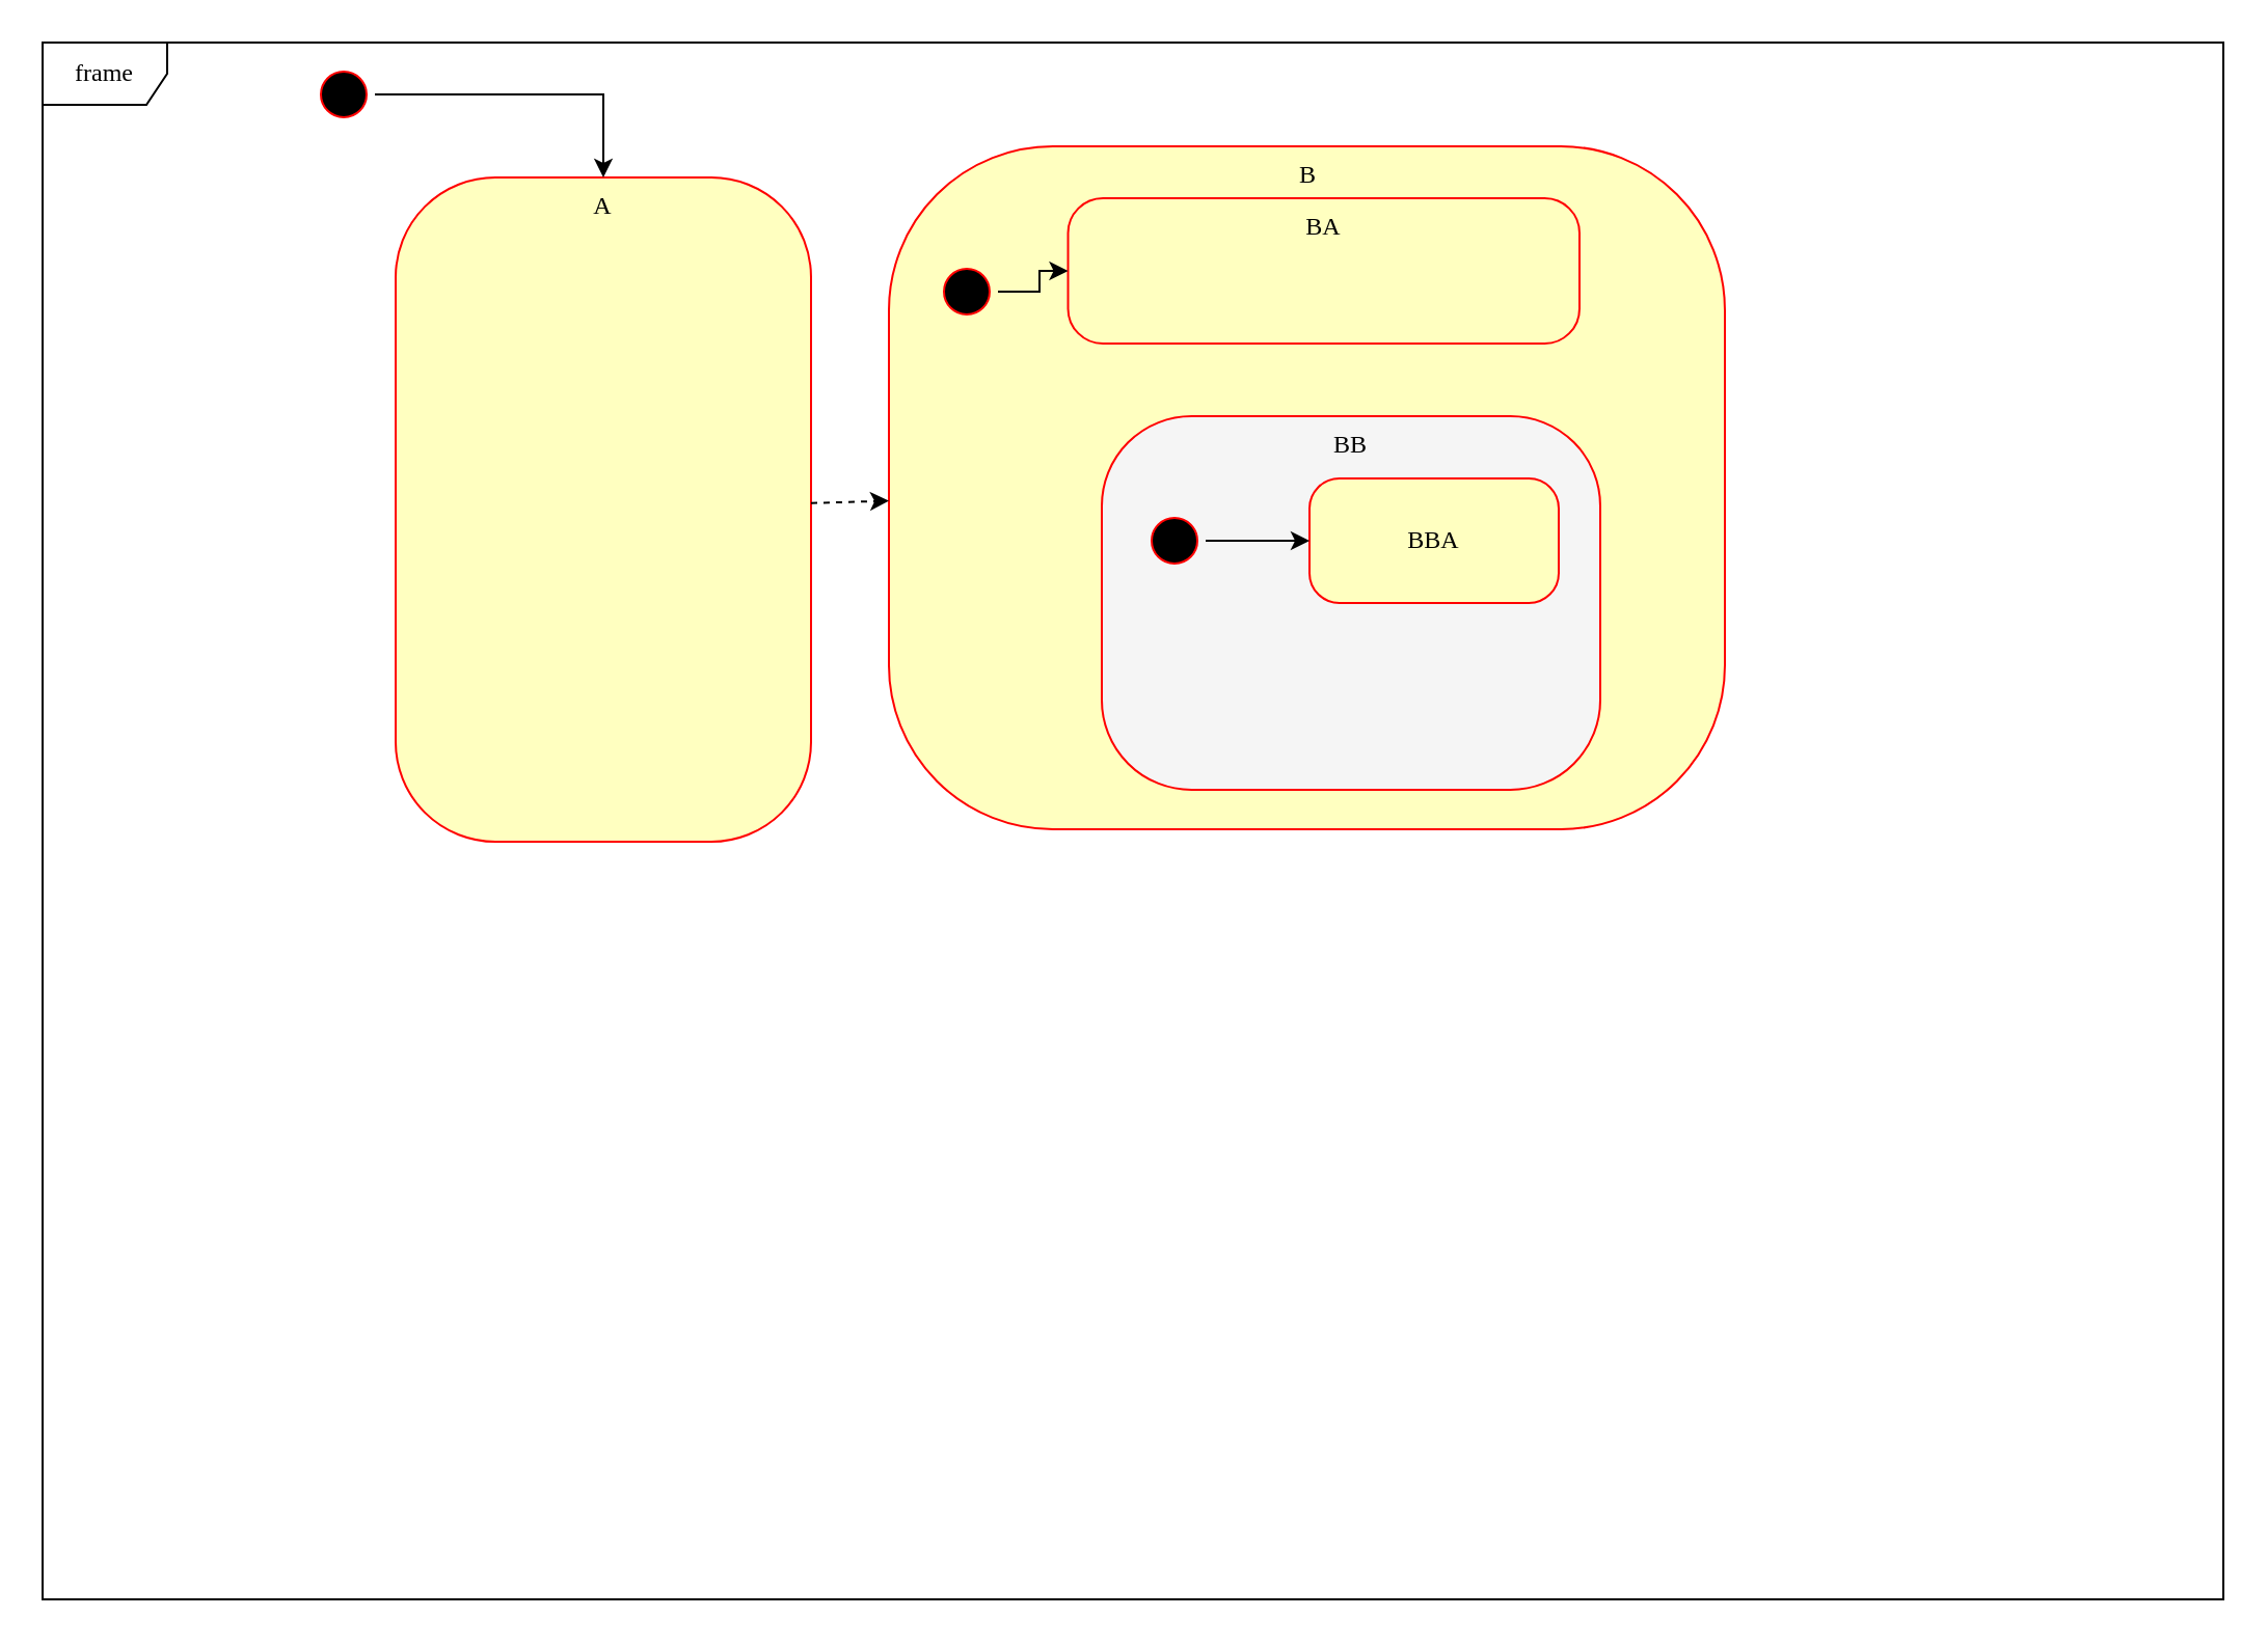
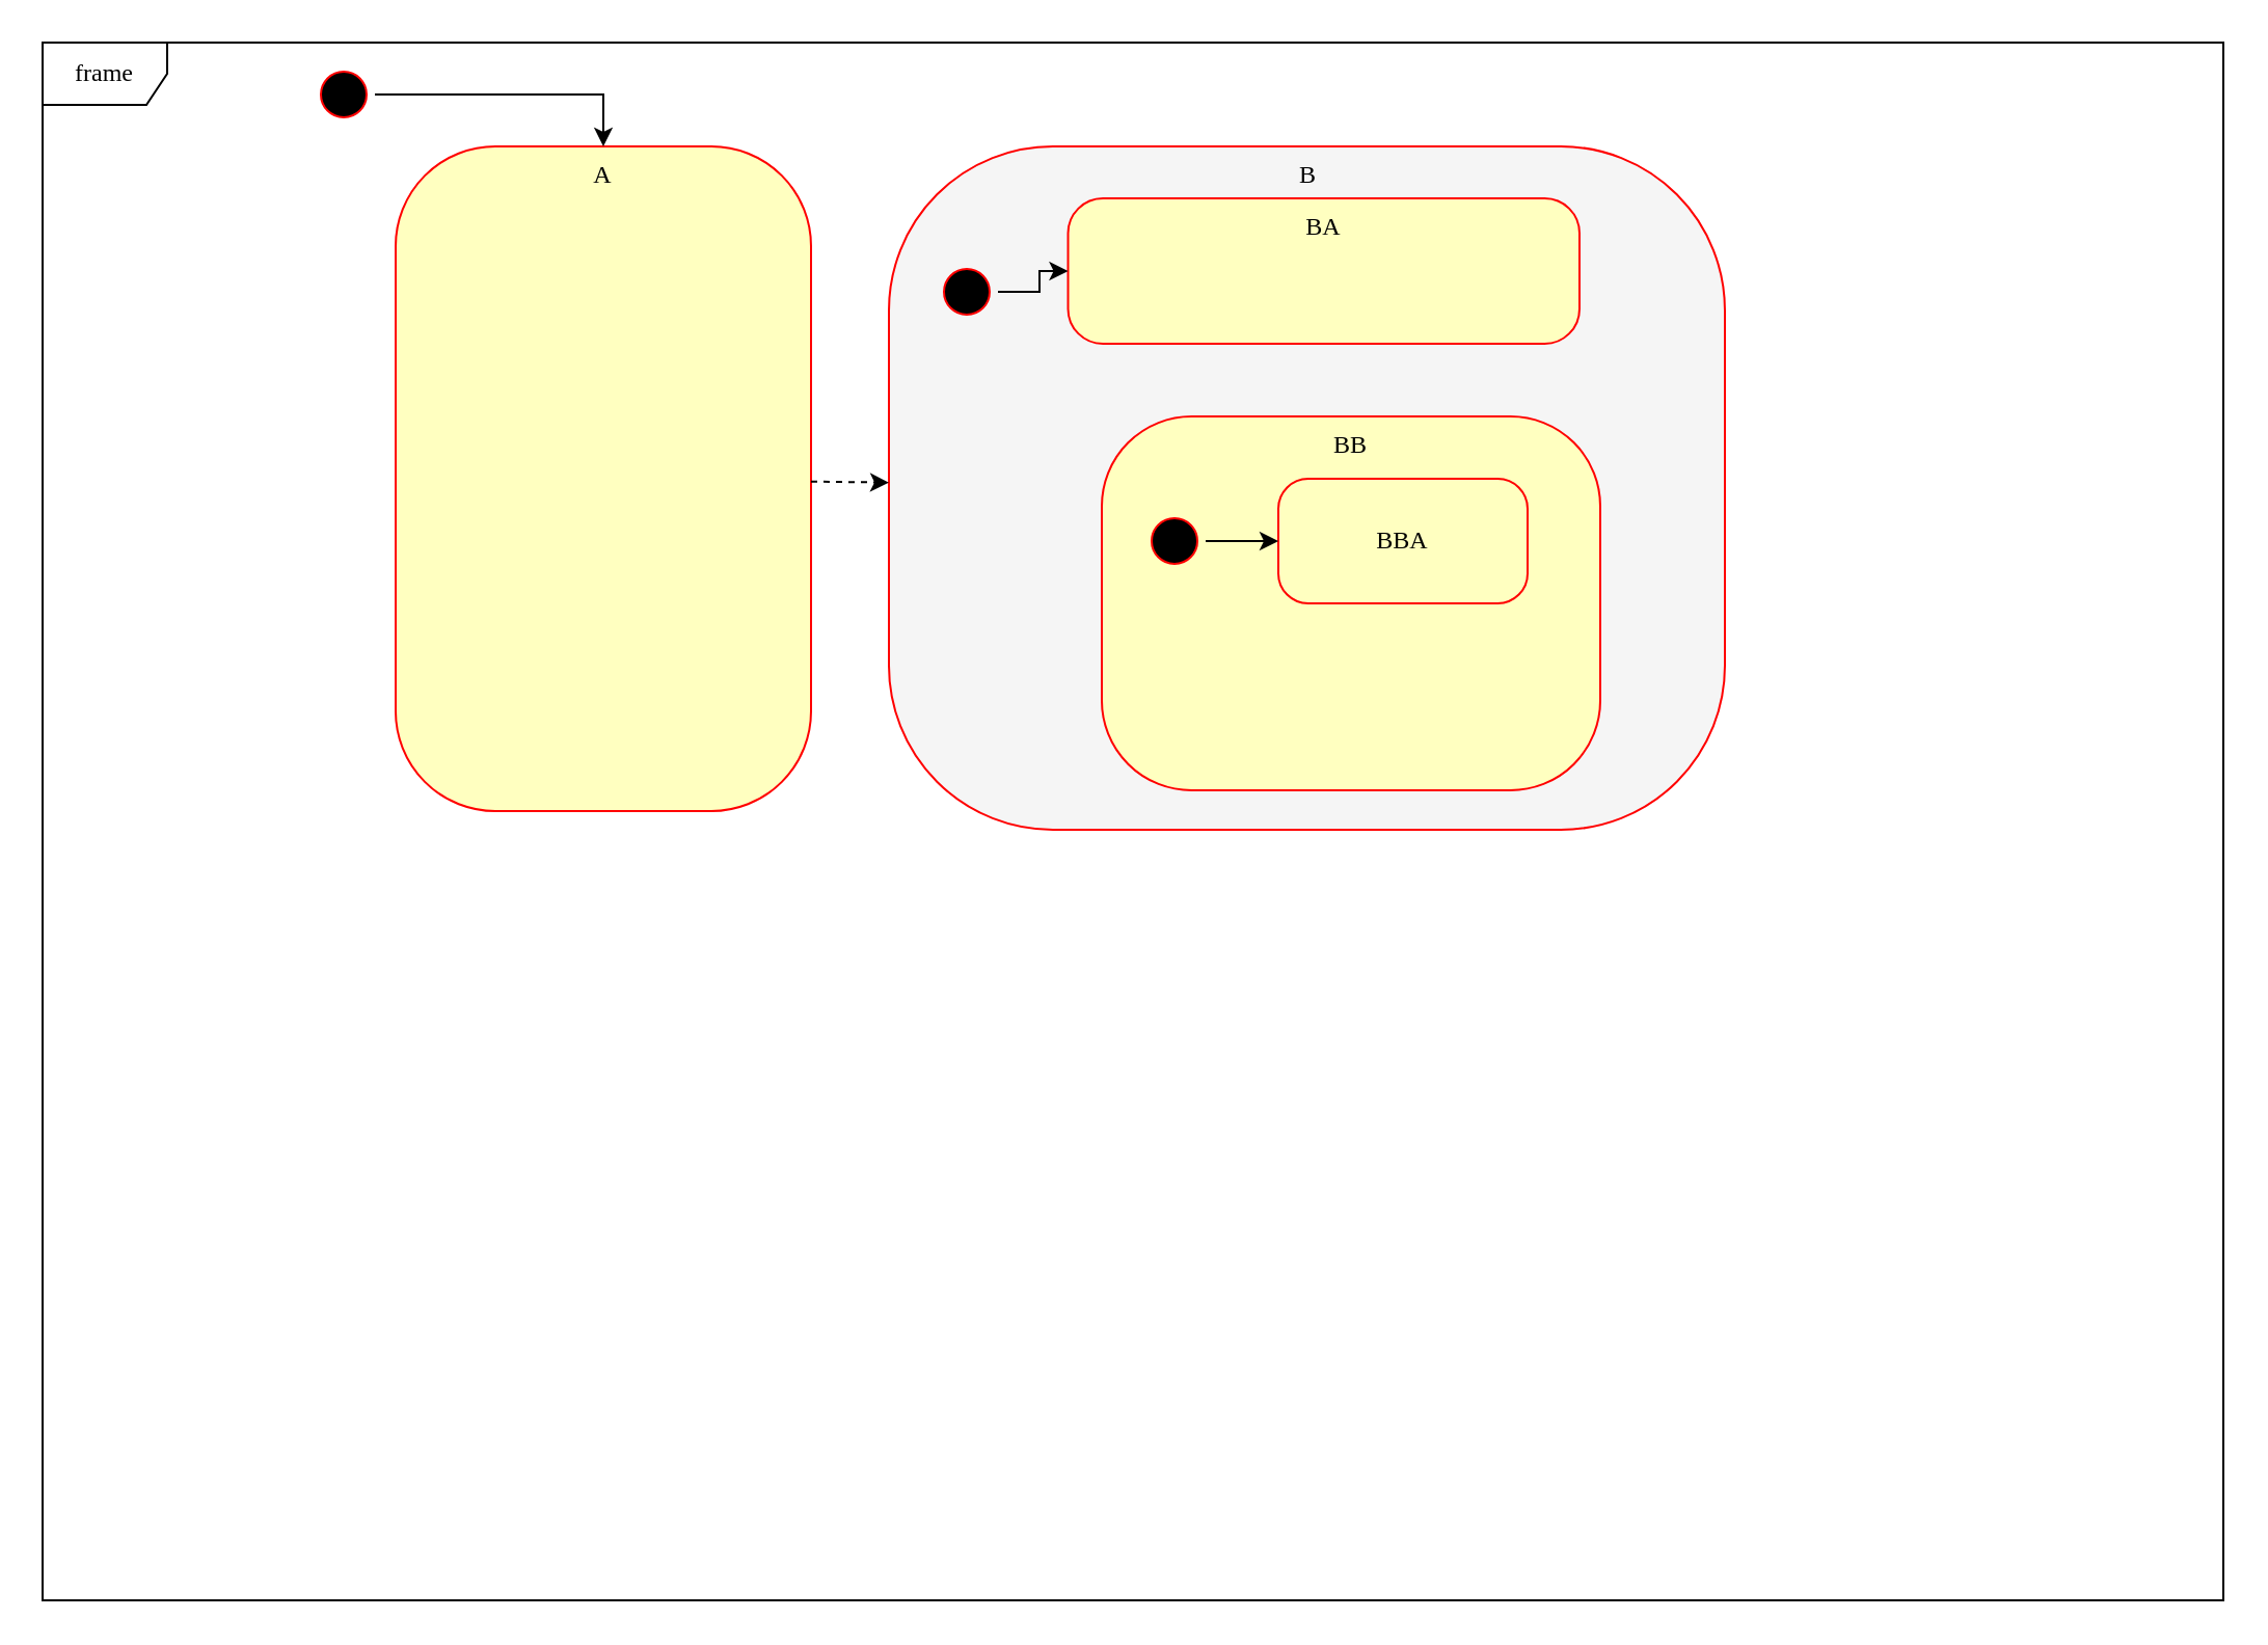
  <mxCell id="0" />
  <mxCell id="1" parent="0" />
  <mxCell id="2" value="frame" style="shape=umlFrame;whiteSpace=wrap;html=1;rounded=1;shadow=0;comic=0;labelBackgroundColor=none;strokeWidth=1;fontFamily=Verdana;fontSize=12;align=center;" vertex="1" parent="1"><mxGeometry x="20" y="20" width="1050" height="750" as="geometry" /></mxCell>
- <mxCell id="3" value="A" style="rounded=1;whiteSpace=wrap;html=1;arcSize=24;fillColor=#ffffc0;strokeColor=#ff0000;shadow=0;comic=0;labelBackgroundColor=none;fontFamily=Verdana;fontSize=12;fontColor=#000000;align=center;verticalAlign=top;" vertex="1" parent="1"><mxGeometry x="190" y="85" width="200" height="320" as="geometry" /></mxCell>
- <mxCell id="4" value="B" style="rounded=1;whiteSpace=wrap;html=1;arcSize=24;fillColor=#ffffc0;strokeColor=#ff0000;shadow=0;comic=0;labelBackgroundColor=none;fontFamily=Verdana;fontSize=12;fontColor=#000000;align=center;verticalAlign=top;" vertex="1" parent="1"><mxGeometry x="427.5" y="70" width="402.5" height="329" as="geometry" /></mxCell>
+ <mxCell id="3" value="A" style="rounded=1;whiteSpace=wrap;html=1;arcSize=24;fillColor=#ffffc0;strokeColor=#ff0000;shadow=0;comic=0;labelBackgroundColor=none;fontFamily=Verdana;fontSize=12;fontColor=#000000;align=center;verticalAlign=top;" vertex="1" parent="1"><mxGeometry x="190" y="70" width="200" height="320" as="geometry" /></mxCell>
+ <mxCell id="4" value="B" style="rounded=1;whiteSpace=wrap;html=1;arcSize=24;fillColor=#f5f5f5;strokeColor=#ff0000;shadow=0;comic=0;labelBackgroundColor=none;fontFamily=Verdana;fontSize=12;fontColor=#000000;align=center;verticalAlign=top;" vertex="1" parent="1"><mxGeometry x="427.5" y="70" width="402.5" height="329" as="geometry" /></mxCell>
  <mxCell id="5" value="BA" style="rounded=1;whiteSpace=wrap;html=1;arcSize=24;fillColor=#ffffc0;strokeColor=#ff0000;shadow=0;comic=0;labelBackgroundColor=none;fontFamily=Verdana;fontSize=12;fontColor=#000000;align=center;verticalAlign=top;" vertex="1" parent="1"><mxGeometry x="513.75" y="95" width="246.25" height="70" as="geometry" /></mxCell>
- <mxCell id="6" value="BB" style="rounded=1;whiteSpace=wrap;html=1;arcSize=24;fillColor=#f5f5f5;strokeColor=#ff0000;shadow=0;comic=0;labelBackgroundColor=none;fontFamily=Verdana;fontSize=12;fontColor=#000000;align=center;verticalAlign=top;" vertex="1" parent="1"><mxGeometry x="530" y="200" width="240" height="180" as="geometry" /></mxCell>
- <mxCell id="7" value="BBA" style="rounded=1;whiteSpace=wrap;html=1;arcSize=24;fillColor=#ffffc0;strokeColor=#ff0000;shadow=0;comic=0;labelBackgroundColor=none;fontFamily=Verdana;fontSize=12;fontColor=#000000;align=center;" vertex="1" parent="1"><mxGeometry x="630" y="230" width="120" height="60" as="geometry" /></mxCell>
+ <mxCell id="6" value="BB" style="rounded=1;whiteSpace=wrap;html=1;arcSize=24;fillColor=#ffffc0;strokeColor=#ff0000;shadow=0;comic=0;labelBackgroundColor=none;fontFamily=Verdana;fontSize=12;fontColor=#000000;align=center;verticalAlign=top;" vertex="1" parent="1"><mxGeometry x="530" y="200" width="240" height="180" as="geometry" /></mxCell>
+ <mxCell id="7" value="BBA" style="rounded=1;whiteSpace=wrap;html=1;arcSize=24;fillColor=#ffffc0;strokeColor=#ff0000;shadow=0;comic=0;labelBackgroundColor=none;fontFamily=Verdana;fontSize=12;fontColor=#000000;align=center;" vertex="1" parent="1"><mxGeometry x="615" y="230" width="120" height="60" as="geometry" /></mxCell>
  <mxCell id="8" style="edgeStyle=orthogonalEdgeStyle;rounded=0;orthogonalLoop=1;jettySize=auto;html=1;" edge="1" parent="1" source="9" target="3"><mxGeometry relative="1" as="geometry" /></mxCell>
  <mxCell id="9" value="" style="ellipse;html=1;shape=startState;fillColor=#000000;strokeColor=#ff0000;rounded=1;shadow=0;comic=0;labelBackgroundColor=none;fontFamily=Verdana;fontSize=12;fontColor=#000000;align=center;direction=south;" vertex="1" parent="1"><mxGeometry x="150" y="30" width="30" height="30" as="geometry" /></mxCell>
  <mxCell id="10" style="edgeStyle=orthogonalEdgeStyle;rounded=0;orthogonalLoop=1;jettySize=auto;html=1;" edge="1" parent="1" source="11" target="5"><mxGeometry relative="1" as="geometry" /></mxCell>
  <mxCell id="11" value="" style="ellipse;html=1;shape=startState;fillColor=#000000;strokeColor=#ff0000;rounded=1;shadow=0;comic=0;labelBackgroundColor=none;fontFamily=Verdana;fontSize=12;fontColor=#000000;align=center;direction=south;" vertex="1" parent="1"><mxGeometry x="450" y="125" width="30" height="30" as="geometry" /></mxCell>
  <mxCell id="12" style="edgeStyle=orthogonalEdgeStyle;rounded=0;orthogonalLoop=1;jettySize=auto;html=1;" edge="1" parent="1" source="13" target="7"><mxGeometry relative="1" as="geometry" /></mxCell>
  <mxCell id="13" value="" style="ellipse;html=1;shape=startState;fillColor=#000000;strokeColor=#ff0000;rounded=1;shadow=0;comic=0;labelBackgroundColor=none;fontFamily=Verdana;fontSize=12;fontColor=#000000;align=center;direction=south;" vertex="1" parent="1"><mxGeometry x="550" y="245" width="30" height="30" as="geometry" /></mxCell>
  <mxCell id="14" style="rounded=0;orthogonalLoop=1;jettySize=auto;html=1;dashed=1;" edge="1" parent="1" source="3" target="4"><mxGeometry relative="1" as="geometry" /></mxCell>
